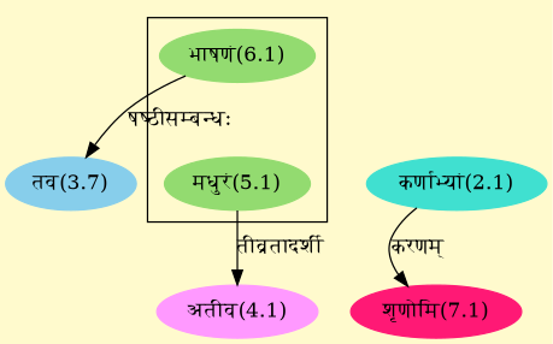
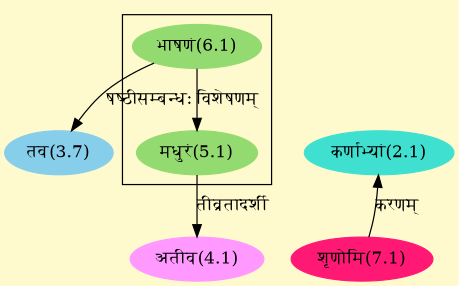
  digraph {
    bgcolor=lemonchiffon1
    compound=true
    rankdir=BT
    node [color="#93DB70" style=filled]
    edge [dir=back]
    n1 [label="मधुरं(5.1)"]
    n2 [label="भाषणं(6.1)"]
    n3 [color="#FF1975" label="शृणोमि(7.1)"]
    n4 [color="#40E0D0" label="कर्णाभ्यां(2.1)"]
    n5 [color="#87CEEB" label="तव(3.7)"]
    n6 [color="#FF99FF" label="अतीव(4.1)"]
    subgraph cluster_1 {
      n1
      n2
    }
-   n3 -> n4 [label="करणम्"]
+   n1 -> n2 [label="विशेषणम्"]
+   n4 -> n3 [label="करणम्"]
    n5 -> n2 [label="षष्ठीसम्बन्धः"]
    n6 -> n1 [label="तीव्रतादर्शी"]
  }
